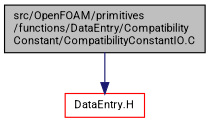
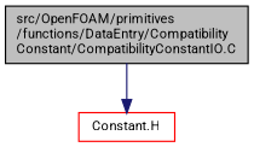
  digraph {
    fontname=Roboto
    node [fontname=Roboto fontsize=10 shape=record]
    n1 [color=black fillcolor=grey75 fontcolor=black height=0.2 label="src/OpenFOAM/primitives\l/functions/DataEntry/Compatibility\lConstant/CompatibilityConstantIO.C" style=filled width=0.4]
-   n2 [color=red height=0.2 label="DataEntry.H" width=0.4]
+   n2 [color=red height=0.2 label="Constant.H" width=0.4]
    n1 -> n2 [color=midnightblue fontname=Roboto fontsize=10 labelfontname=FreeSans labelfontsize=10 style=solid]
  }
